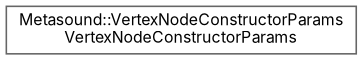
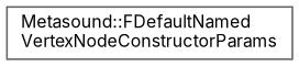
  digraph {
    rankdir=LR
    fontname=Inter
-   n1 [color=grey40 fillcolor=white fontname=Inter fontsize=10 height=0.2 label="Metasound::VertexNodeConstructorParams\lVertexNodeConstructorParams" shape=box style=filled width=0.4]
+   n1 [color=grey40 fillcolor=white fontname=Inter fontsize=10 height=0.2 label="Metasound::FDefaultNamed\lVertexNodeConstructorParams" shape=box style=filled width=0.4]
  }
